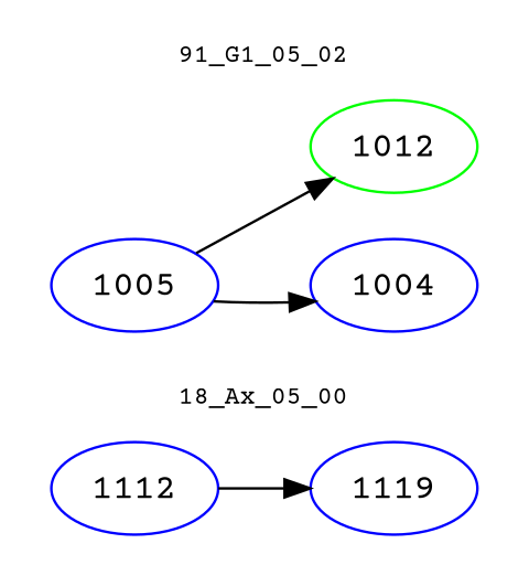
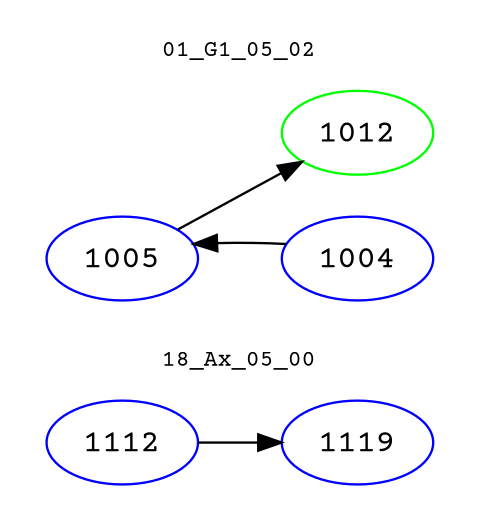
  digraph {
    fontname="Courier Prime"
    rankdir=LR
    node [color=blue fontname="Courier Prime"]
    edge [color=black fontname="Courier Prime"]
    n1 [label=1112]
    n2 [label=1119]
    n3 [label=1005]
    n4 [label=1004]
    n5 [color=green label=1012]
    subgraph cluster_1 {
      color=white
      fontsize=10
      label="18_Ax_05_00"
      n1
      n2
    }
    subgraph cluster_2 {
      color=white
      fontsize=10
-     label="91_G1_05_02"
+     label="01_G1_05_02"
      n3
      n4
      n5
    }
    n1 -> n2
-   n3 -> n4
+   n4 -> n3
    n3 -> n5
  }
